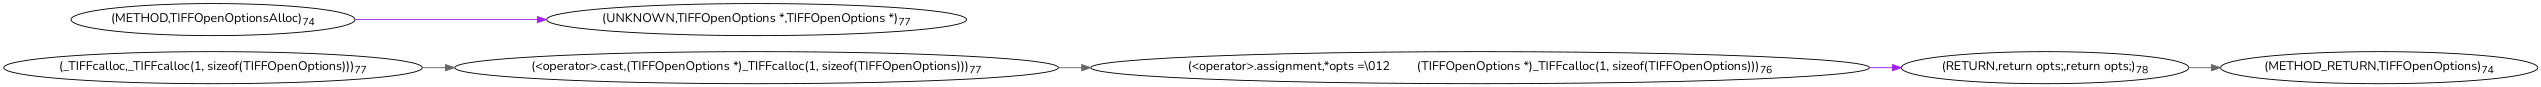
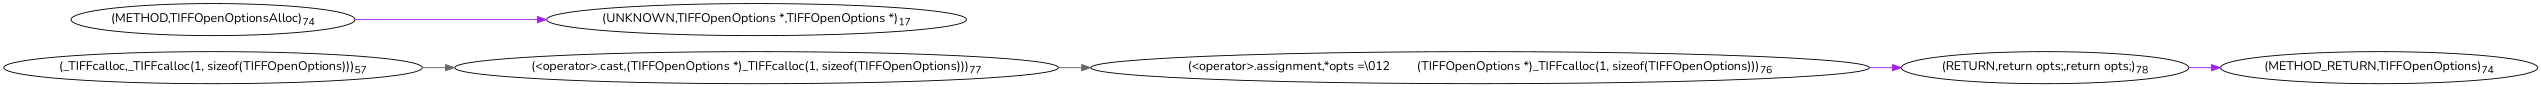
  digraph {
    fontname=Nunito
    rankdir=LR
    node [fontname=Nunito]
    edge [color=gray40 fontname=Nunito]
    n1 [label=<(&lt;operator&gt;.assignment,*opts =\012        (TIFFOpenOptions *)_TIFFcalloc(1, sizeof(TIFFOpenOptions)))<SUB>76</SUB>>]
    n2 [label=<(RETURN,return opts;,return opts;)<SUB>78</SUB>>]
    n3 [label=<(METHOD_RETURN,TIFFOpenOptions)<SUB>74</SUB>>]
    n4 [label=<(&lt;operator&gt;.cast,(TIFFOpenOptions *)_TIFFcalloc(1, sizeof(TIFFOpenOptions)))<SUB>77</SUB>>]
-   n5 [label=<(UNKNOWN,TIFFOpenOptions *,TIFFOpenOptions *)<SUB>77</SUB>>]
-   n6 [label=<(_TIFFcalloc,_TIFFcalloc(1, sizeof(TIFFOpenOptions)))<SUB>77</SUB>>]
+   n5 [label=<(UNKNOWN,TIFFOpenOptions *,TIFFOpenOptions *)<SUB>17</SUB>>]
+   n6 [label=<(_TIFFcalloc,_TIFFcalloc(1, sizeof(TIFFOpenOptions)))<SUB>57</SUB>>]
    n7 [label=<(METHOD,TIFFOpenOptionsAlloc)<SUB>74</SUB>>]
    n1 -> n2 [color=purple]
-   n2 -> n3
+   n2 -> n3 [color=purple]
    n4 -> n1
    n6 -> n4
    n7 -> n5 [color=purple]
  }
